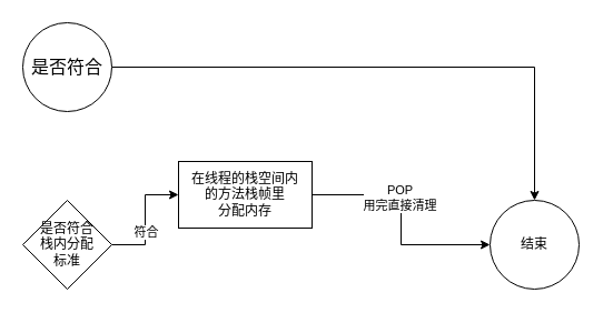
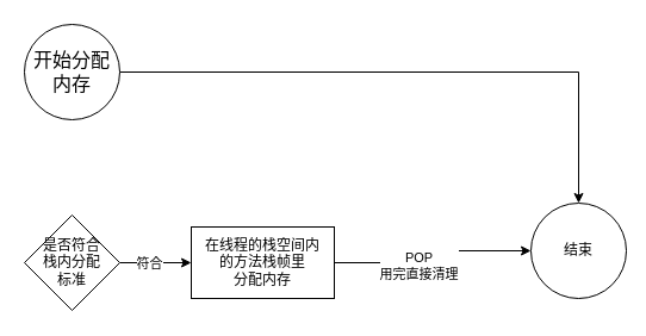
  <mxCell id="0" />
  <mxCell id="1" parent="0" />
  <mxCell id="2" value="" style="edgeStyle=orthogonalEdgeStyle;rounded=0;orthogonalLoop=1;jettySize=auto;html=1;" edge="1" parent="1" source="3" target="10"><mxGeometry relative="1" as="geometry" /></mxCell>
- <mxCell id="3" value="&lt;font style=&quot;font-size: 16px;&quot;&gt;是否符合&lt;/font&gt;" style="ellipse;whiteSpace=wrap;html=1;aspect=fixed;" vertex="1" parent="1"><mxGeometry x="20" y="20" width="80" height="80" as="geometry" /></mxCell>
+ <mxCell id="3" value="&lt;font style=&quot;font-size: 16px;&quot;&gt;开始分配内存&lt;/font&gt;" style="ellipse;whiteSpace=wrap;html=1;aspect=fixed;" vertex="1" parent="1"><mxGeometry x="20" y="20" width="80" height="80" as="geometry" /></mxCell>
  <mxCell id="4" value="" style="edgeStyle=orthogonalEdgeStyle;rounded=0;orthogonalLoop=1;jettySize=auto;html=1;" edge="1" parent="1" source="6" target="9"><mxGeometry relative="1" as="geometry" /></mxCell>
  <mxCell id="5" value="符合" style="edgeLabel;html=1;align=center;verticalAlign=middle;resizable=0;points=[];" vertex="1" connectable="0" parent="4"><mxGeometry x="-0.2" relative="1" as="geometry"><mxPoint as="offset" /></mxGeometry></mxCell>
  <mxCell id="6" value="是否符合&lt;div&gt;栈内分配&lt;/div&gt;&lt;div&gt;标准&lt;/div&gt;" style="rhombus;whiteSpace=wrap;html=1;" vertex="1" parent="1"><mxGeometry x="20" y="180" width="80" height="80" as="geometry" /></mxCell>
  <mxCell id="7" value="" style="edgeStyle=orthogonalEdgeStyle;rounded=0;orthogonalLoop=1;jettySize=auto;html=1;" edge="1" parent="1" source="9" target="10"><mxGeometry relative="1" as="geometry" /></mxCell>
  <mxCell id="8" value="POP&lt;div&gt;用完直接清理&lt;/div&gt;" style="edgeLabel;html=1;align=center;verticalAlign=middle;resizable=0;points=[];" vertex="1" connectable="0" parent="7"><mxGeometry x="-0.2" y="-2" relative="1" as="geometry"><mxPoint as="offset" /></mxGeometry></mxCell>
- <mxCell id="9" value="在线程的栈空间&lt;span style=&quot;background-color: transparent; color: light-dark(rgb(0, 0, 0), rgb(255, 255, 255));&quot;&gt;内&lt;/span&gt;&lt;div&gt;&lt;span style=&quot;background-color: transparent; color: light-dark(rgb(0, 0, 0), rgb(255, 255, 255));&quot;&gt;的方法栈帧里&lt;/span&gt;&lt;/div&gt;&lt;div&gt;&lt;span style=&quot;background-color: transparent; color: light-dark(rgb(0, 0, 0), rgb(255, 255, 255));&quot;&gt;分配内存&lt;/span&gt;&lt;/div&gt;" style="whiteSpace=wrap;html=1;" vertex="1" parent="1"><mxGeometry x="160" y="145" width="120" height="60" as="geometry" /></mxCell>
- <mxCell id="10" value="结束" style="ellipse;whiteSpace=wrap;html=1;" vertex="1" parent="1"><mxGeometry x="440" y="180" width="80" height="80" as="geometry" /></mxCell>
+ <mxCell id="9" value="在线程的栈空间&lt;span style=&quot;background-color: transparent; color: light-dark(rgb(0, 0, 0), rgb(255, 255, 255));&quot;&gt;内&lt;/span&gt;&lt;div&gt;&lt;span style=&quot;background-color: transparent; color: light-dark(rgb(0, 0, 0), rgb(255, 255, 255));&quot;&gt;的方法栈帧里&lt;/span&gt;&lt;/div&gt;&lt;div&gt;&lt;span style=&quot;background-color: transparent; color: light-dark(rgb(0, 0, 0), rgb(255, 255, 255));&quot;&gt;分配内存&lt;/span&gt;&lt;/div&gt;" style="whiteSpace=wrap;html=1;" vertex="1" parent="1"><mxGeometry x="160" y="190" width="120" height="60" as="geometry" /></mxCell>
+ <mxCell id="10" value="结束" style="ellipse;whiteSpace=wrap;html=1;" vertex="1" parent="1"><mxGeometry x="445" y="170" width="80" height="80" as="geometry" /></mxCell>
